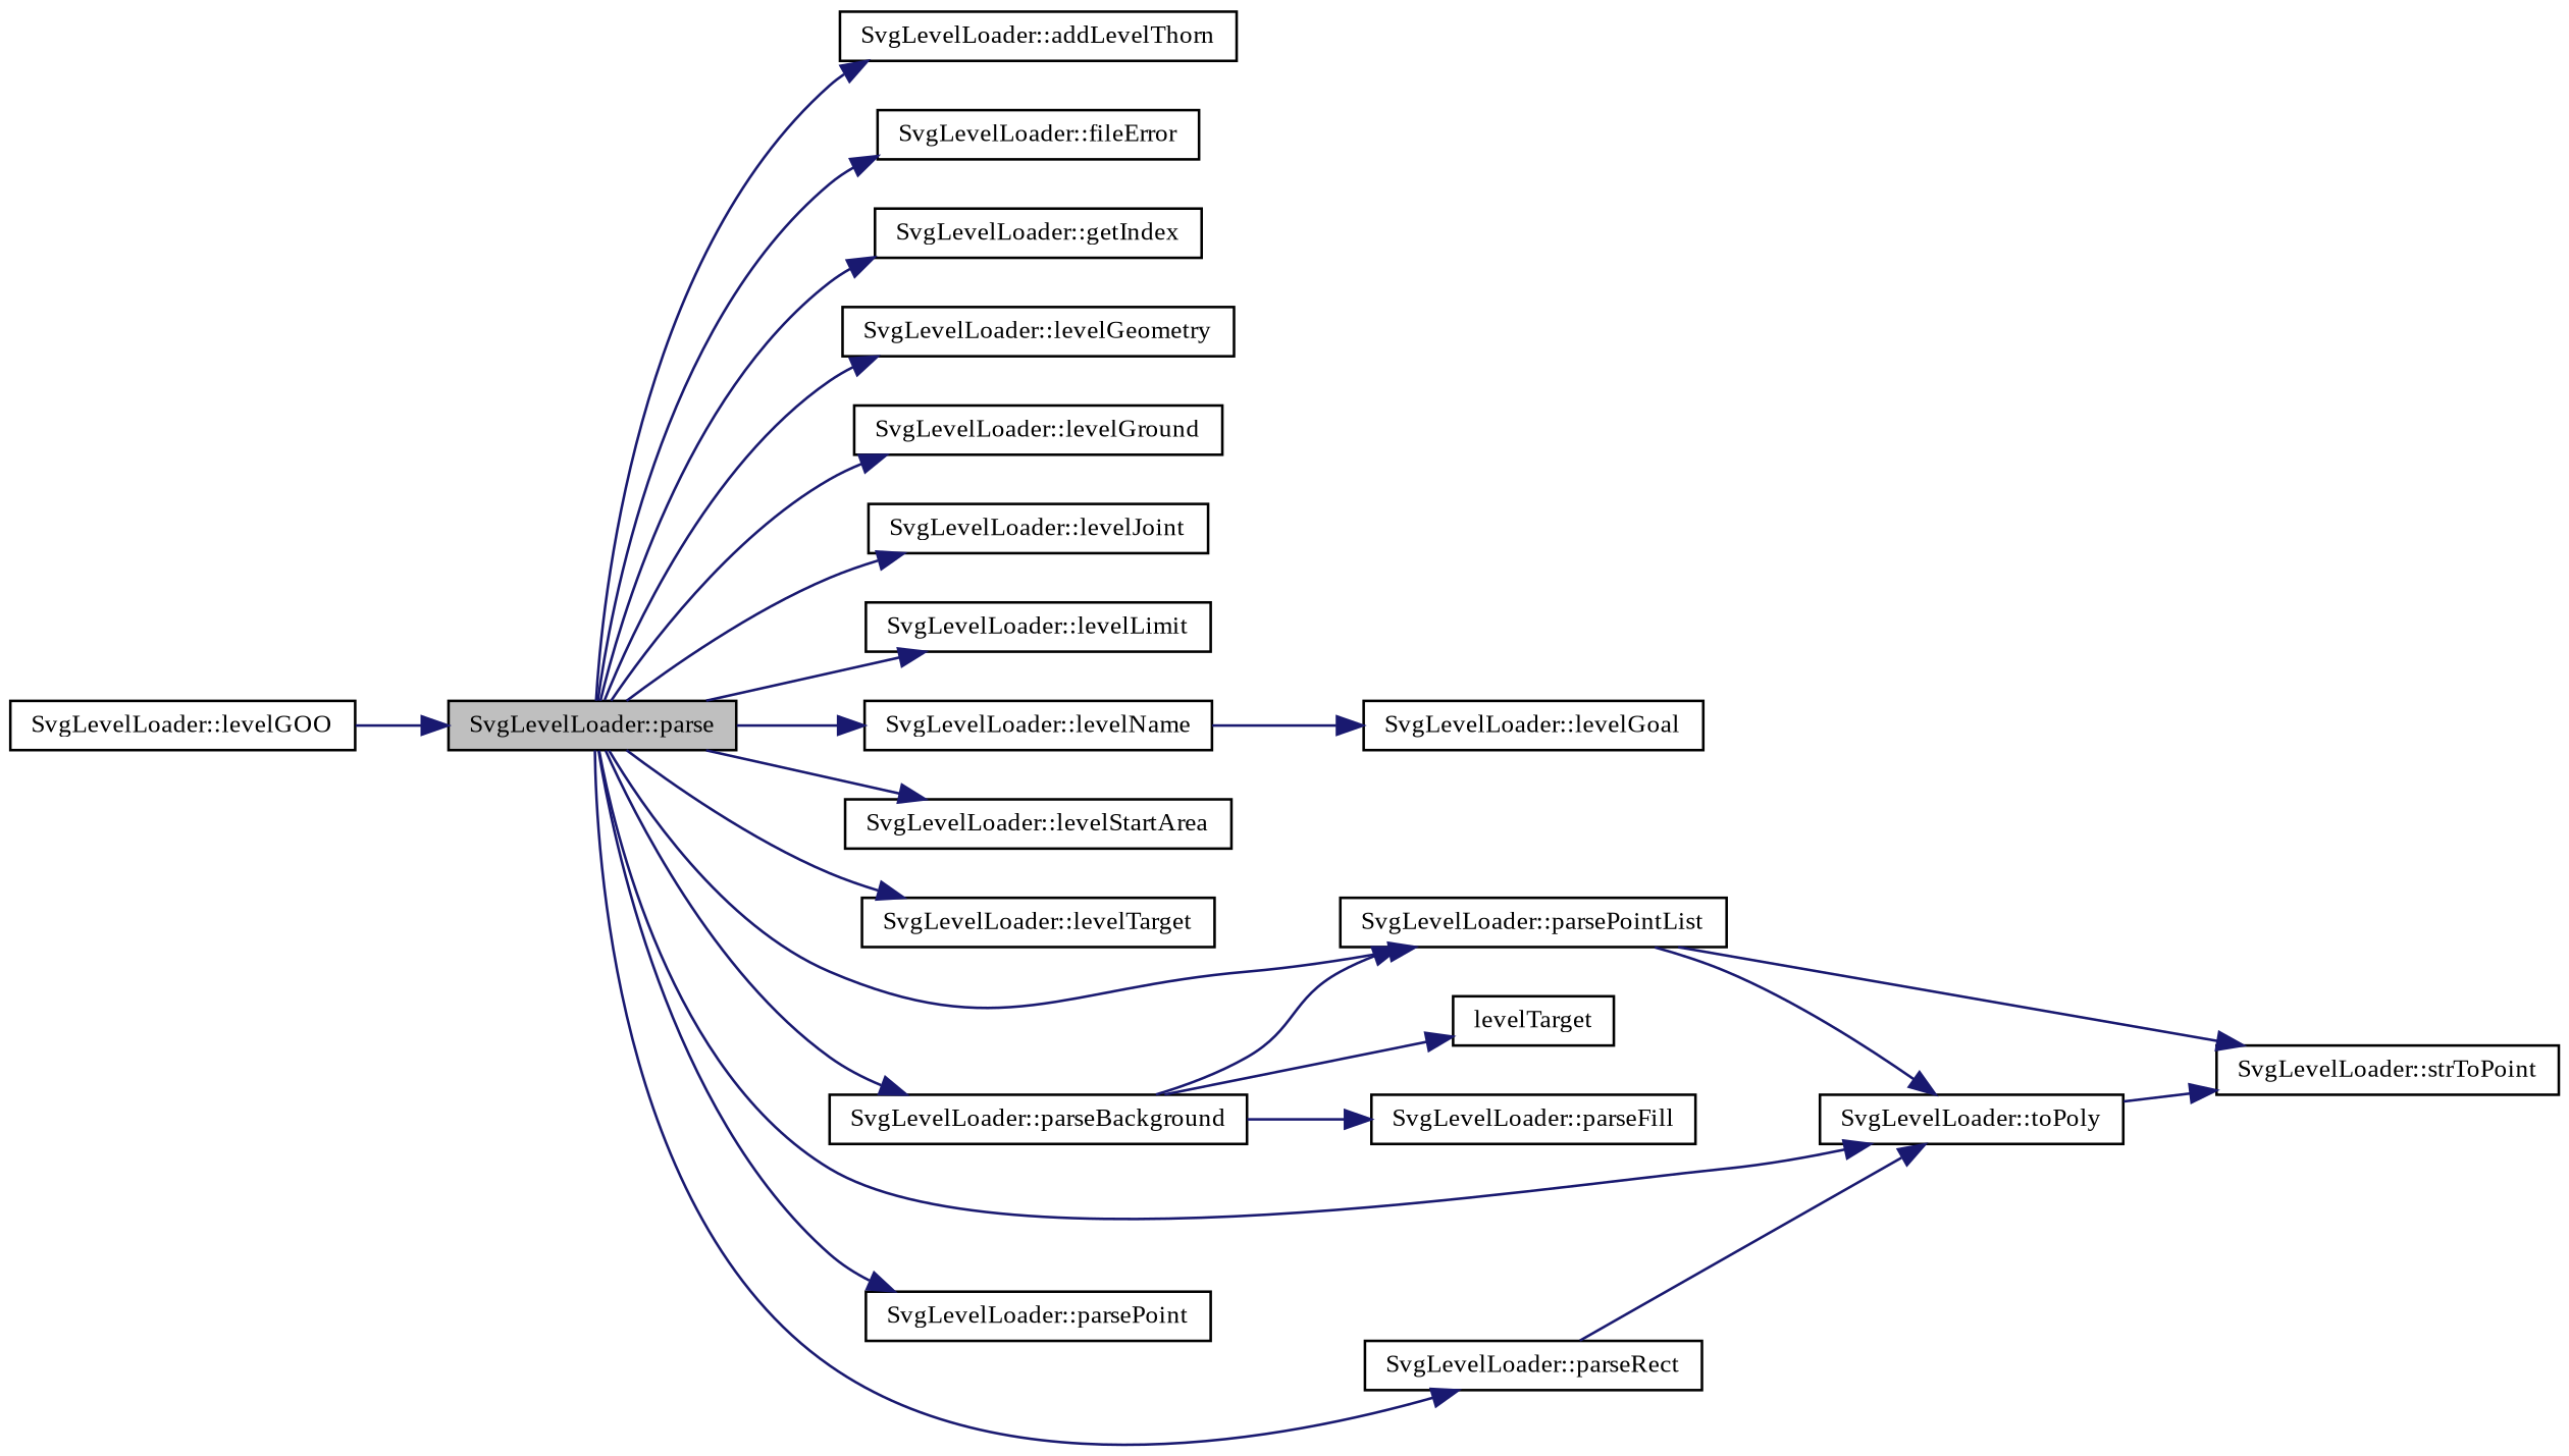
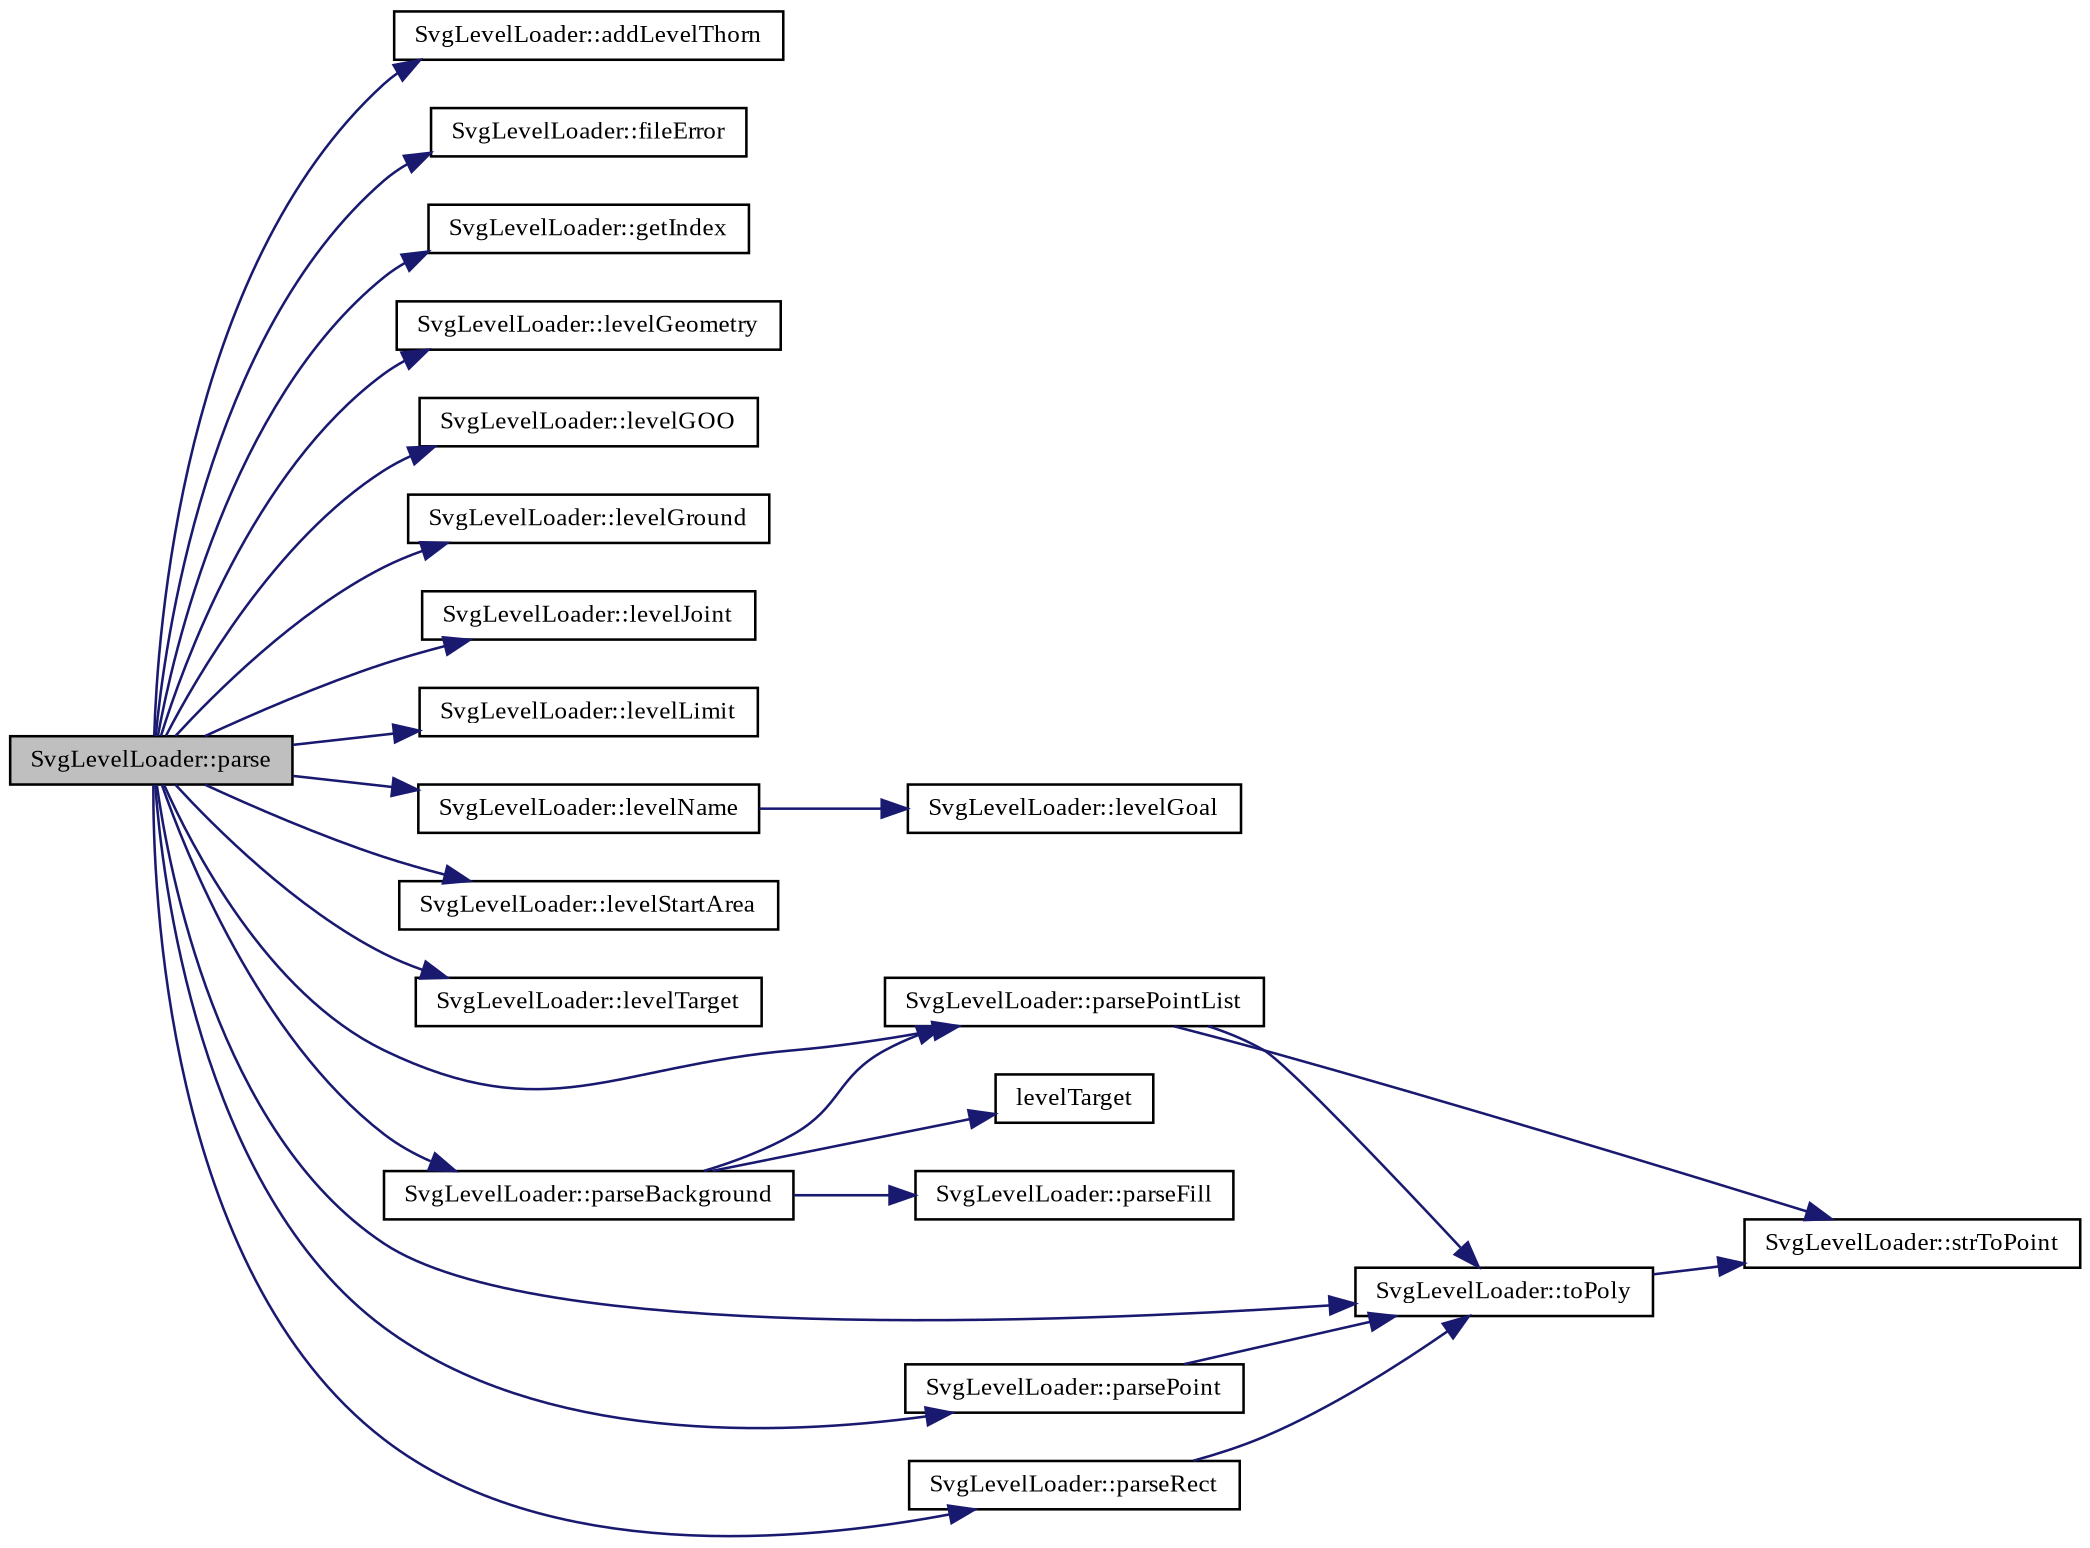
  digraph {
    fontname="Liberation Serif"
    rankdir=LR
    node [color=black fillcolor=white fontname="Liberation Serif" fontsize=10 shape=record style=filled]
    edge [color=midnightblue fontname="Liberation Serif" fontsize=10 labelfontname=Helvetica labelfontsize=10 style=solid]
    n1 [fillcolor=grey75 fontcolor=black height=0.2 label="SvgLevelLoader::parse" width=0.4]
    n2 [height=0.2 label="SvgLevelLoader::addLevelThorn" width=0.4]
    n3 [height=0.2 label="SvgLevelLoader::fileError" width=0.4]
    n4 [height=0.2 label="SvgLevelLoader::getIndex" width=0.4]
    n5 [height=0.2 label="SvgLevelLoader::levelGeometry" width=0.4]
    n6 [height=0.2 label="SvgLevelLoader::levelGOO" width=0.4]
    n7 [height=0.2 label="SvgLevelLoader::levelGround" width=0.4]
    n8 [height=0.2 label="SvgLevelLoader::levelJoint" width=0.4]
    n9 [height=0.2 label="SvgLevelLoader::levelLimit" width=0.4]
    n10 [height=0.2 label="SvgLevelLoader::levelName" width=0.4]
    n11 [height=0.2 label="SvgLevelLoader::levelStartArea" width=0.4]
    n12 [height=0.2 label="SvgLevelLoader::levelTarget" width=0.4]
    n13 [height=0.2 label="SvgLevelLoader::parseBackground" width=0.4]
    n14 [height=0.2 label="SvgLevelLoader::parsePointList" width=0.4]
    n15 [height=0.2 label="SvgLevelLoader::toPoly" width=0.4]
    n16 [height=0.2 label="SvgLevelLoader::parsePoint" width=0.4]
    n17 [height=0.2 label="SvgLevelLoader::parseRect" width=0.4]
    n18 [height=0.2 label="SvgLevelLoader::levelGoal" width=0.4]
    n19 [height=0.2 label=levelTarget width=0.4]
    n20 [height=0.2 label="SvgLevelLoader::parseFill" width=0.4]
    n21 [height=0.2 label="SvgLevelLoader::strToPoint" width=0.4]
    n1 -> n2
    n1 -> n3
    n1 -> n4
    n1 -> n5
-   n6 -> n1
+   n1 -> n6
    n1 -> n7
    n1 -> n8
    n1 -> n9
    n1 -> n10
    n1 -> n11
    n1 -> n12
    n1 -> n13
    n1 -> n14
    n1 -> n15
    n1 -> n16
    n1 -> n17
    n10 -> n18
    n13 -> n14
    n13 -> n19
    n13 -> n20
    n14 -> n15
    n14 -> n21
    n15 -> n21
+   n16 -> n15
    n17 -> n15
  }
